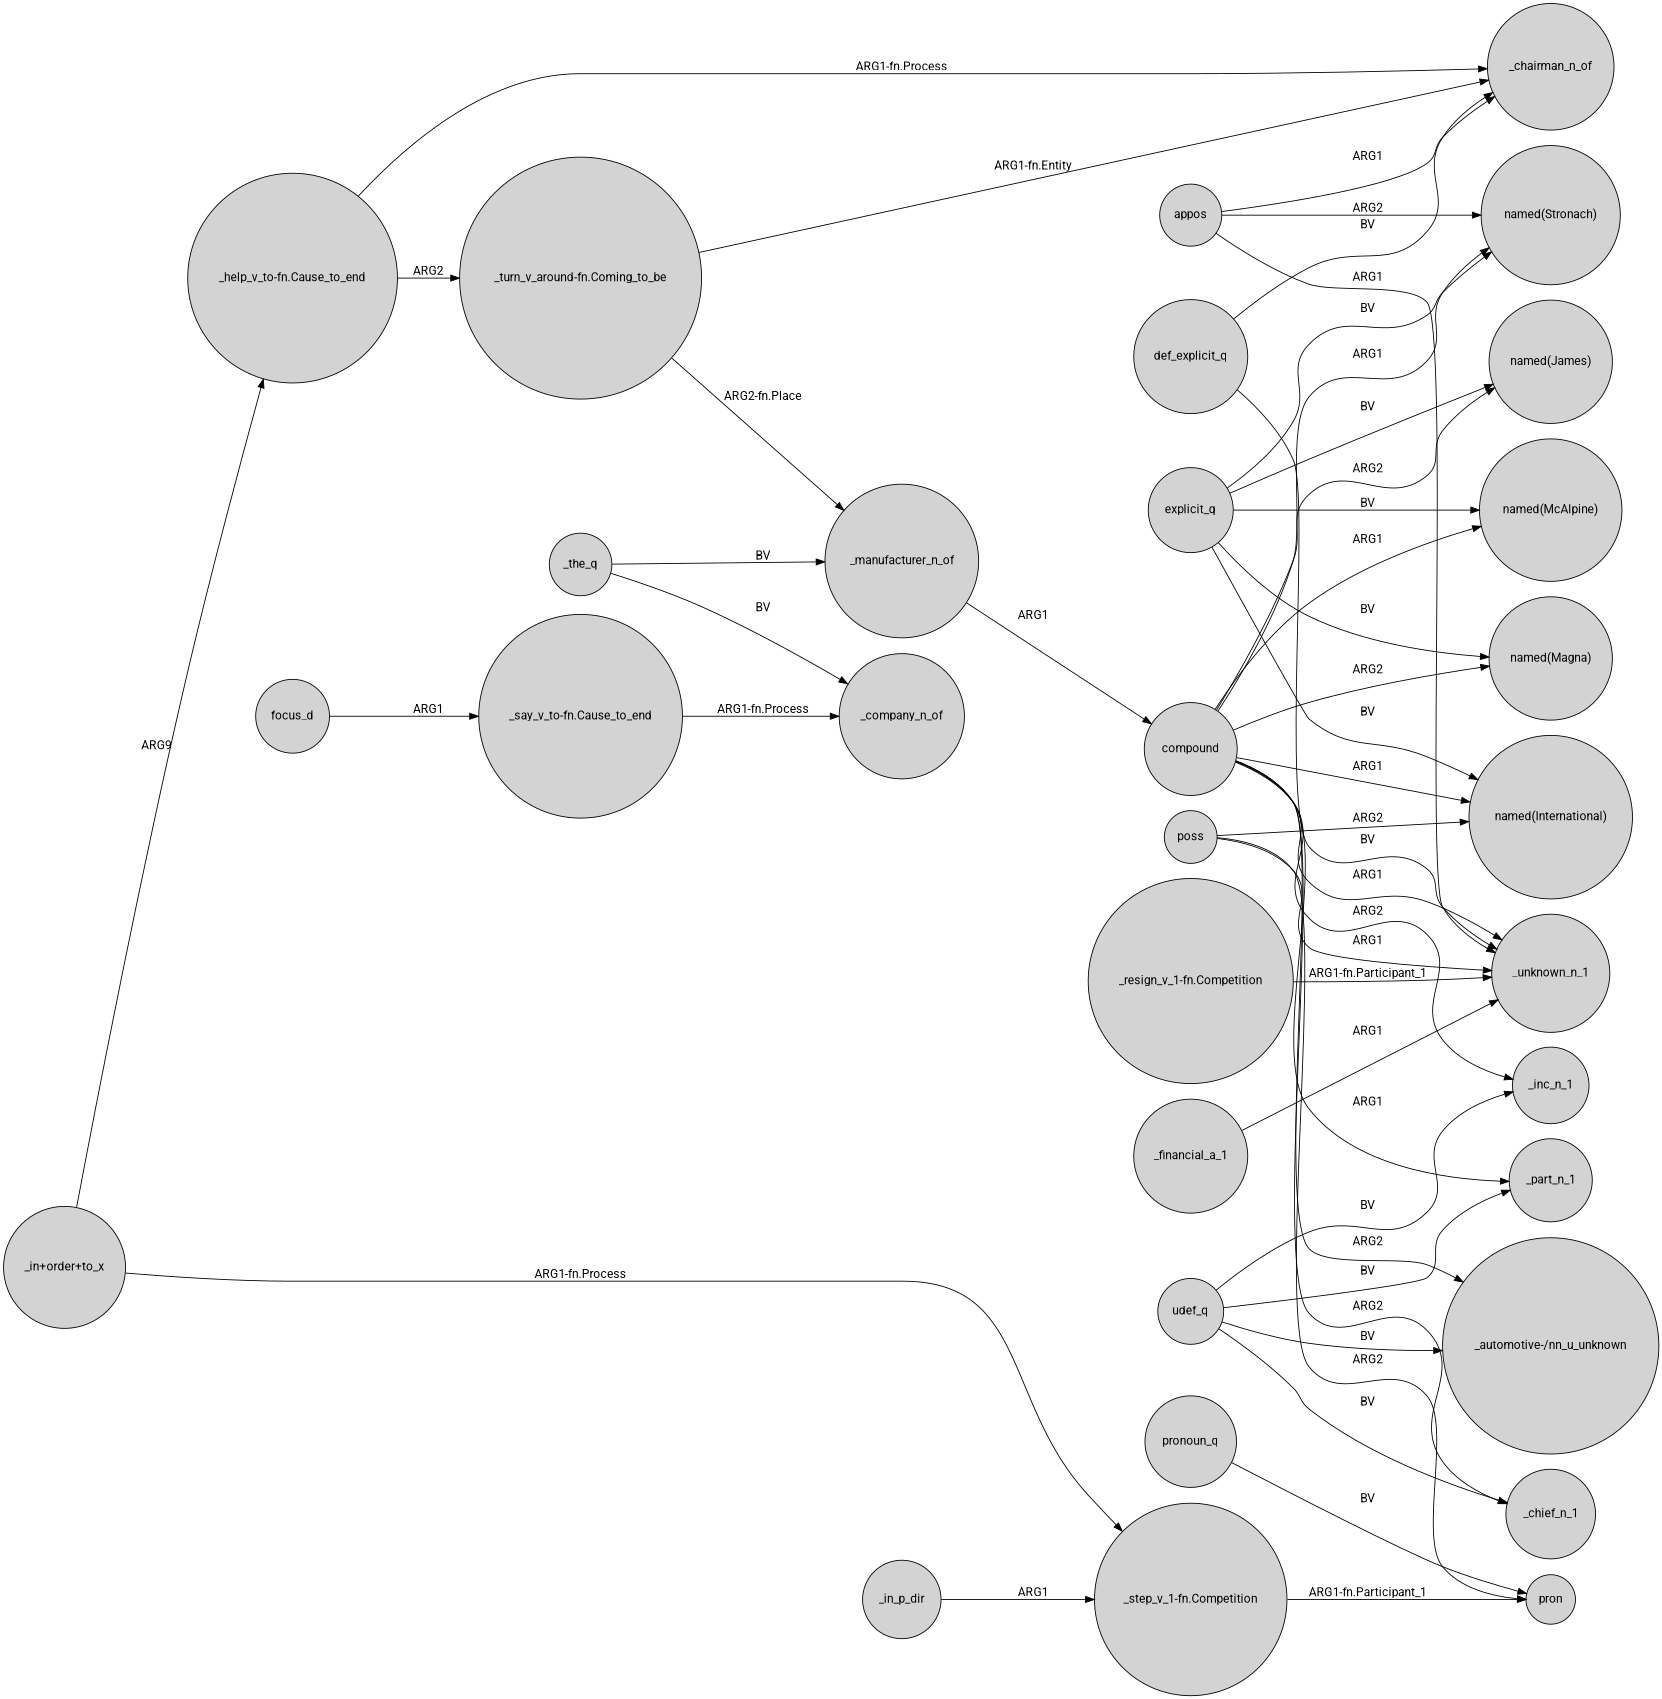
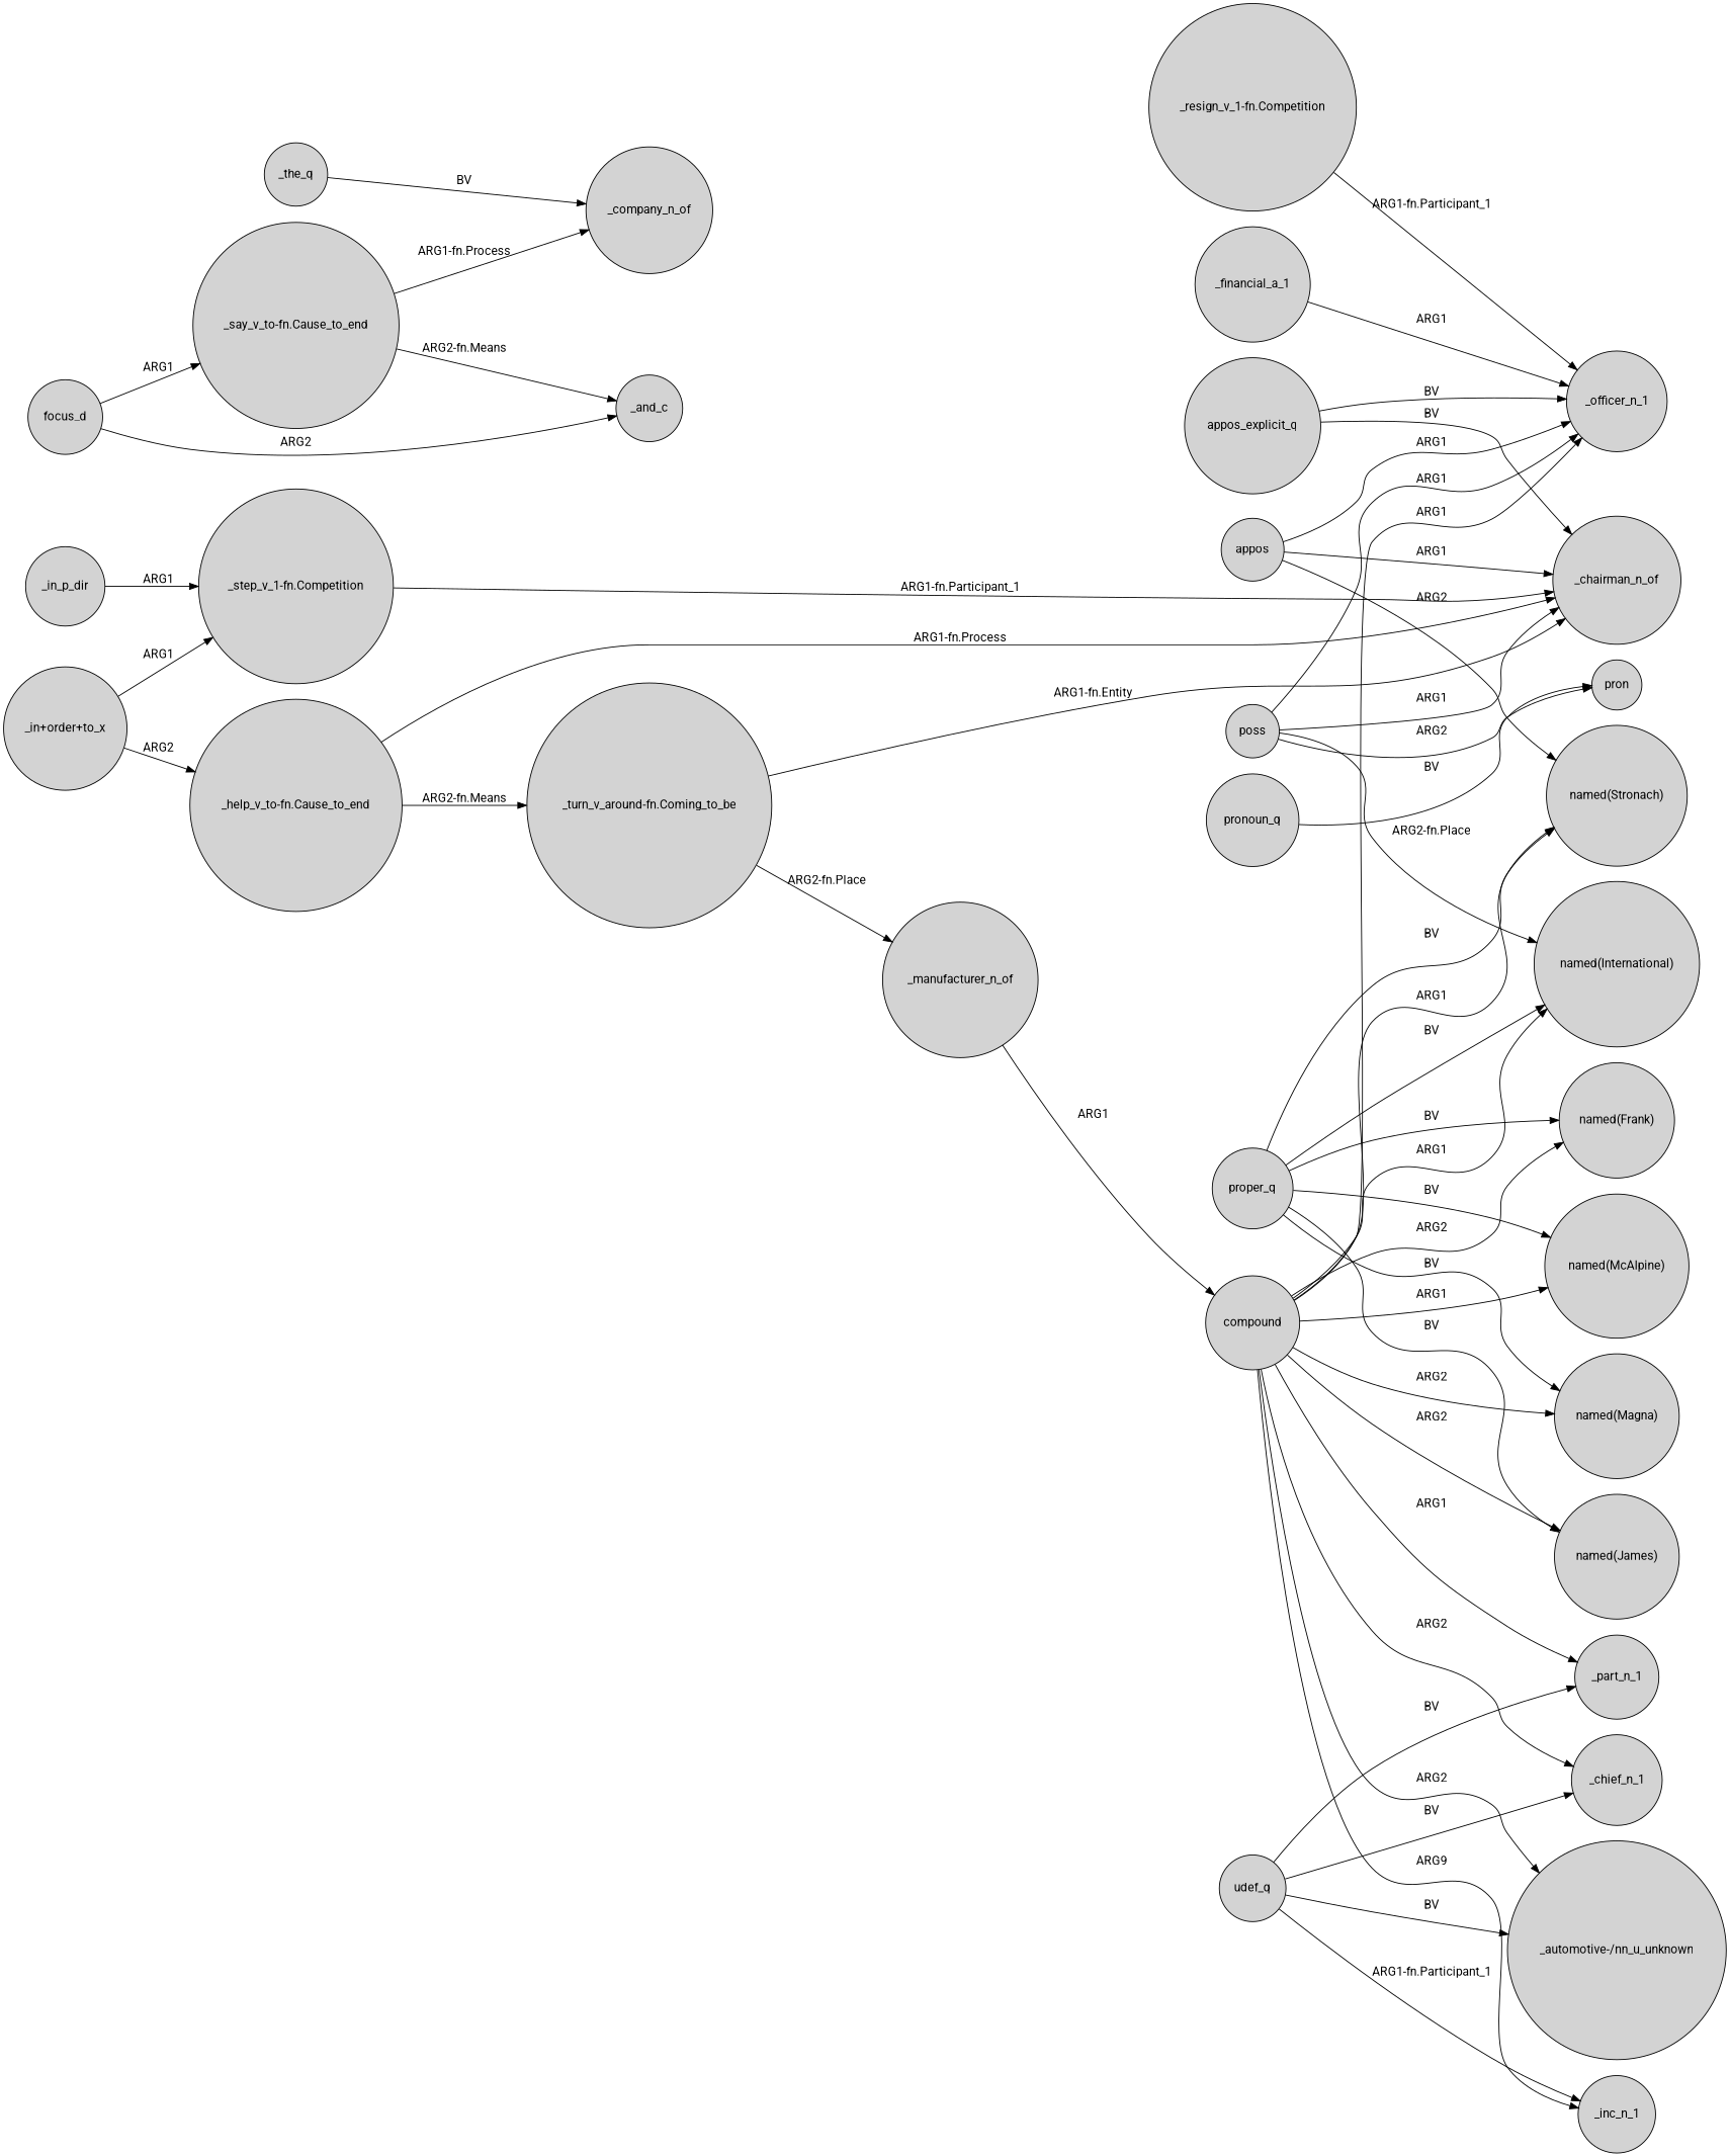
  digraph {
    fontname=Roboto
    rankdir=LR
    node [fontname=Roboto shape=circle style=filled]
    edge [fontname=Roboto]
-   proper_q [label=explicit_q]
+   proper_q
    "named(McAlpine)"
    "named(Stronach)"
    "named(James)"
    "named(Magna)"
    "named(International)"
+   "named(Frank)"
    compound
    "_automotive-/nn_u_unknown"
    _chief_n_1
-   _officer_n_1 [label=_unknown_n_1]
+   _officer_n_1
    _part_n_1
    _inc_n_1
    _manufacturer_n_of
    "_in+order+to_x"
    "_step_v_1-fn.Competition"
    "_help_v_to-fn.Cause_to_end"
    _chairman_n_of
    "_turn_v_around-fn.Coming_to_be"
    "_say_v_to-fn.Cause_to_end"
    _company_n_of
+   _and_c
    poss
    pron
-   def_explicit_q
+   def_explicit_q [label=appos_explicit_q]
    appos
    focus_d
    udef_q
    "_resign_v_1-fn.Competition"
    _in_p_dir
    pronoun_q
    _financial_a_1
    _the_q
    proper_q -> "named(McAlpine)" [label=BV]
    proper_q -> "named(Stronach)" [label=BV]
    proper_q -> "named(James)" [label=BV]
    proper_q -> "named(Magna)" [label=BV]
    proper_q -> "named(International)" [label=BV]
+   proper_q -> "named(Frank)" [label=BV]
    compound -> "named(McAlpine)" [label=ARG1]
    compound -> "named(Stronach)" [label=ARG1]
    compound -> "named(James)" [label=ARG2]
    compound -> "named(Magna)" [label=ARG2]
    compound -> "named(International)" [label=ARG1]
+   compound -> "named(Frank)" [label=ARG2]
    compound -> "_automotive-/nn_u_unknown" [label=ARG2]
    compound -> _chief_n_1 [label=ARG2]
    compound -> _officer_n_1 [label=ARG1]
    compound -> _part_n_1 [label=ARG1]
-   compound -> _inc_n_1 [label=ARG2]
+   compound -> _inc_n_1 [label=ARG9]
    _manufacturer_n_of -> compound [label=ARG1]
-   "_in+order+to_x" -> "_step_v_1-fn.Competition" [label="ARG1-fn.Process"]
-   "_in+order+to_x" -> "_help_v_to-fn.Cause_to_end" [label=ARG9]
-   "_step_v_1-fn.Competition" -> pron [label="ARG1-fn.Participant_1"]
+   "_in+order+to_x" -> "_step_v_1-fn.Competition" [label=ARG1]
+   "_in+order+to_x" -> "_help_v_to-fn.Cause_to_end" [label=ARG2]
+   "_step_v_1-fn.Competition" -> _chairman_n_of [label="ARG1-fn.Participant_1"]
    "_help_v_to-fn.Cause_to_end" -> _chairman_n_of [label="ARG1-fn.Process"]
-   "_help_v_to-fn.Cause_to_end" -> "_turn_v_around-fn.Coming_to_be" [label=ARG2]
+   "_help_v_to-fn.Cause_to_end" -> "_turn_v_around-fn.Coming_to_be" [label="ARG2-fn.Means"]
    "_turn_v_around-fn.Coming_to_be" -> _manufacturer_n_of [label="ARG2-fn.Place"]
    "_turn_v_around-fn.Coming_to_be" -> _chairman_n_of [label="ARG1-fn.Entity"]
    "_say_v_to-fn.Cause_to_end" -> _company_n_of [label="ARG1-fn.Process"]
-   poss -> "named(International)" [label=ARG2]
+   "_say_v_to-fn.Cause_to_end" -> _and_c [label="ARG2-fn.Means"]
+   poss -> "named(International)" [label="ARG2-fn.Place"]
    poss -> _officer_n_1 [label=ARG1]
+   poss -> _chairman_n_of [label=ARG1]
    poss -> pron [label=ARG2]
    def_explicit_q -> _officer_n_1 [label=BV]
    def_explicit_q -> _chairman_n_of [label=BV]
    appos -> "named(Stronach)" [label=ARG2]
    appos -> _officer_n_1 [label=ARG1]
    appos -> _chairman_n_of [label=ARG1]
    focus_d -> "_say_v_to-fn.Cause_to_end" [label=ARG1]
+   focus_d -> _and_c [label=ARG2]
    udef_q -> "_automotive-/nn_u_unknown" [label=BV]
    udef_q -> _chief_n_1 [label=BV]
    udef_q -> _part_n_1 [label=BV]
-   udef_q -> _inc_n_1 [label=BV]
+   udef_q -> _inc_n_1 [label="ARG1-fn.Participant_1"]
    "_resign_v_1-fn.Competition" -> _officer_n_1 [label="ARG1-fn.Participant_1"]
    _in_p_dir -> "_step_v_1-fn.Competition" [label=ARG1]
    pronoun_q -> pron [label=BV]
    _financial_a_1 -> _officer_n_1 [label=ARG1]
-   _the_q -> _manufacturer_n_of [label=BV]
    _the_q -> _company_n_of [label=BV]
  }
